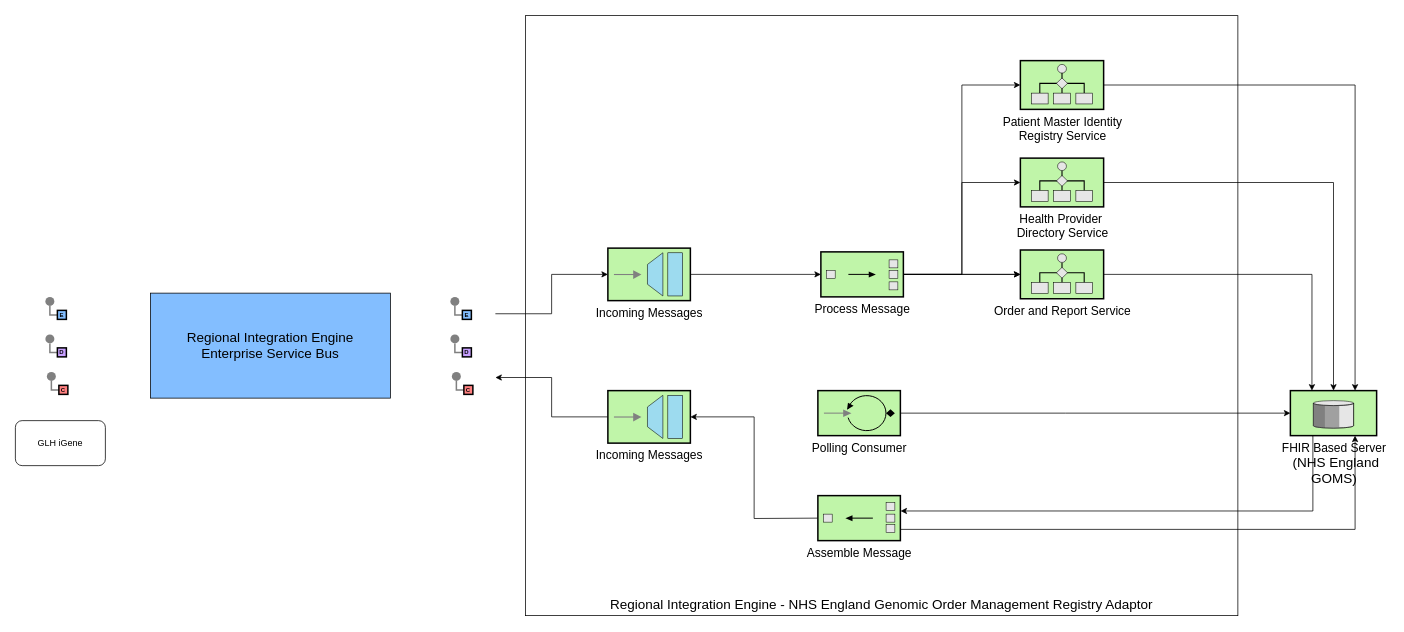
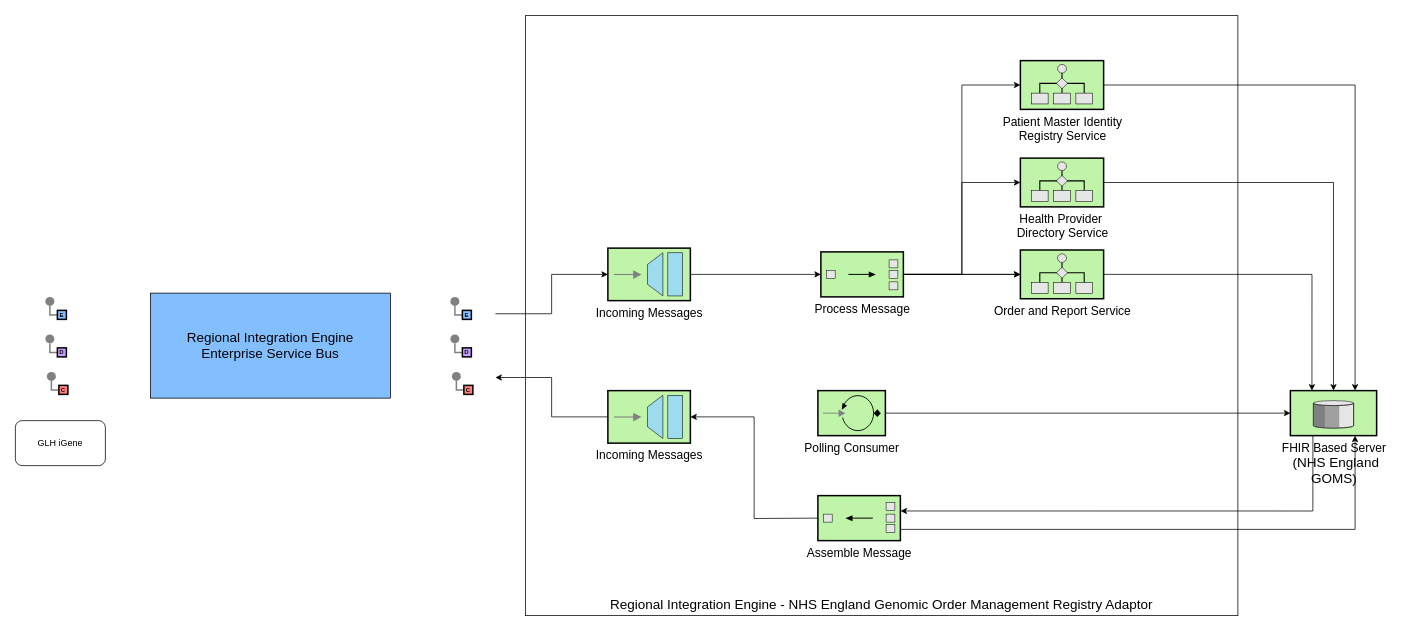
  <mxCell id="0" />
  <mxCell id="1" parent="0" />
  <mxCell id="2" value="&lt;font style=&quot;font-size: 18px;&quot;&gt;Regional Integration Engine - NHS England Genomic Order Management Registry Adaptor&lt;/font&gt;" style="rounded=0;whiteSpace=wrap;html=1;verticalAlign=bottom;" vertex="1" parent="1"><mxGeometry x="700" y="20" width="950" height="800" as="geometry" /></mxCell>
  <mxCell id="3" value="" style="edgeStyle=orthogonalEdgeStyle;rounded=0;exitX=0;exitY=0.5;endArrow=none;dashed=0;html=1;strokeColor=#808080;strokeWidth=2;" edge="1" parent="1" source="5" target="4"><mxGeometry relative="1" as="geometry" /></mxCell>
  <mxCell id="4" value="" style="strokeWidth=2;dashed=0;align=center;fontSize=8;shape=ellipse;fillColor=#808080;strokeColor=none;" vertex="1" parent="1"><mxGeometry x="600" y="445" width="12" height="12" as="geometry" /></mxCell>
  <mxCell id="5" value="D" style="strokeWidth=2;dashed=0;align=center;fontSize=8;shape=rect;fillColor=#C7A0FF;fontStyle=1;whiteSpace=wrap;html=1;" vertex="1" parent="1"><mxGeometry x="616" y="463" width="12" height="12" as="geometry" /></mxCell>
  <mxCell id="6" value="" style="rounded=0;whiteSpace=wrap;html=1;strokeColor=none;" vertex="1" parent="1"><mxGeometry x="580" y="375" width="80" height="170" as="geometry" /></mxCell>
  <mxCell id="7" value="" style="edgeStyle=orthogonalEdgeStyle;rounded=0;exitX=0;exitY=0.5;endArrow=none;dashed=0;html=1;strokeColor=#808080;strokeWidth=2;" edge="1" parent="1" source="9" target="8"><mxGeometry relative="1" as="geometry" /></mxCell>
  <mxCell id="8" value="" style="strokeWidth=2;dashed=0;align=center;fontSize=8;shape=ellipse;fillColor=#808080;strokeColor=none;" vertex="1" parent="1"><mxGeometry x="600" y="445" width="12" height="12" as="geometry" /></mxCell>
  <mxCell id="9" value="D" style="strokeWidth=2;dashed=0;align=center;fontSize=8;shape=rect;fillColor=#C7A0FF;fontStyle=1;whiteSpace=wrap;html=1;" vertex="1" parent="1"><mxGeometry x="616" y="463" width="12" height="12" as="geometry" /></mxCell>
  <mxCell id="10" value="" style="edgeStyle=orthogonalEdgeStyle;rounded=0;exitX=0;exitY=0.5;endArrow=none;dashed=0;html=1;strokeColor=#808080;strokeWidth=2;" edge="1" parent="1" source="12" target="11"><mxGeometry relative="1" as="geometry" /></mxCell>
  <mxCell id="11" value="" style="strokeWidth=2;dashed=0;align=center;fontSize=8;shape=ellipse;fillColor=#808080;strokeColor=none;" vertex="1" parent="1"><mxGeometry x="600" y="395" width="12" height="12" as="geometry" /></mxCell>
  <mxCell id="12" value="E" style="strokeWidth=2;dashed=0;align=center;fontSize=8;shape=rect;fillColor=#83BEFF;fontStyle=1;whiteSpace=wrap;html=1;" vertex="1" parent="1"><mxGeometry x="616" y="413" width="12" height="12" as="geometry" /></mxCell>
  <mxCell id="13" style="edgeStyle=orthogonalEdgeStyle;rounded=0;orthogonalLoop=1;jettySize=auto;html=1;entryX=0;entryY=0.5;entryDx=0;entryDy=0;entryPerimeter=0;exitX=1;exitY=0.25;exitDx=0;exitDy=0;" edge="1" parent="1" source="6" target="14"><mxGeometry relative="1" as="geometry"><mxPoint x="720" y="460" as="targetPoint" /></mxGeometry></mxCell>
  <mxCell id="14" value="&lt;span style=&quot;font-size: 16px;&quot;&gt;Incoming Messages&lt;/span&gt;" style="fillColor=#c0f5a9;dashed=0;outlineConnect=0;strokeWidth=2;html=1;align=center;fontSize=8;verticalLabelPosition=bottom;verticalAlign=top;shape=mxgraph.eip.messaging_gateway;" vertex="1" parent="1"><mxGeometry x="810" y="330" width="110" height="70" as="geometry" /></mxCell>
  <mxCell id="15" value="&lt;font style=&quot;font-size: 16px;&quot;&gt;FHIR Based Server&lt;br&gt;&lt;span style=&quot;font-size: 18px; text-wrap-mode: wrap;&quot;&gt;&amp;nbsp;(NHS England GOMS)&lt;/span&gt;&lt;/font&gt;" style="html=1;strokeWidth=2;outlineConnect=0;dashed=0;align=center;fontSize=8;verticalLabelPosition=bottom;verticalAlign=top;shape=mxgraph.eip.message_store;fillColor=#c0f5a9" vertex="1" parent="1"><mxGeometry x="1720" y="520" width="115" height="60" as="geometry" /></mxCell>
  <mxCell id="16" value="" style="edgeStyle=orthogonalEdgeStyle;rounded=0;exitX=0;exitY=0.5;endArrow=none;dashed=0;html=1;strokeColor=#808080;strokeWidth=2;" edge="1" parent="1" source="18" target="17"><mxGeometry relative="1" as="geometry" /></mxCell>
  <mxCell id="17" value="" style="strokeWidth=2;dashed=0;align=center;fontSize=8;shape=ellipse;fillColor=#808080;strokeColor=none;" vertex="1" parent="1"><mxGeometry x="602" y="495" width="12" height="12" as="geometry" /></mxCell>
  <mxCell id="18" value="C" style="strokeWidth=2;dashed=0;align=center;fontSize=8;shape=rect;fillColor=#FF8080;fontStyle=1;whiteSpace=wrap;html=1;" vertex="1" parent="1"><mxGeometry x="618" y="513" width="12" height="12" as="geometry" /></mxCell>
  <mxCell id="19" style="edgeStyle=orthogonalEdgeStyle;rounded=0;orthogonalLoop=1;jettySize=auto;html=1;entryX=1;entryY=0.75;entryDx=0;entryDy=0;" edge="1" parent="1" source="20" target="6"><mxGeometry relative="1" as="geometry" /></mxCell>
  <mxCell id="20" value="&lt;span style=&quot;font-size: 16px;&quot;&gt;Incoming Messages&lt;/span&gt;" style="fillColor=#c0f5a9;dashed=0;outlineConnect=0;strokeWidth=2;html=1;align=center;fontSize=8;verticalLabelPosition=bottom;verticalAlign=top;shape=mxgraph.eip.messaging_gateway;" vertex="1" parent="1"><mxGeometry x="810" y="520" width="110" height="70" as="geometry" /></mxCell>
- <mxCell id="21" value="&lt;font style=&quot;font-size: 16px;&quot;&gt;Polling Consumer&lt;/font&gt;" style="fillColor=#c0f5a9;dashed=0;outlineConnect=0;strokeWidth=2;html=1;align=center;fontSize=8;verticalLabelPosition=bottom;verticalAlign=top;shape=mxgraph.eip.polling_consumer;" vertex="1" parent="1"><mxGeometry x="1090" y="520" width="110" height="60" as="geometry" /></mxCell>
+ <mxCell id="21" value="&lt;font style=&quot;font-size: 16px;&quot;&gt;Polling Consumer&lt;/font&gt;" style="fillColor=#c0f5a9;dashed=0;outlineConnect=0;strokeWidth=2;html=1;align=center;fontSize=8;verticalLabelPosition=bottom;verticalAlign=top;shape=mxgraph.eip.polling_consumer;" vertex="1" parent="1"><mxGeometry x="1090" y="520" width="90" height="60" as="geometry" /></mxCell>
  <mxCell id="22" style="edgeStyle=orthogonalEdgeStyle;rounded=0;orthogonalLoop=1;jettySize=auto;html=1;entryX=0;entryY=0.5;entryDx=0;entryDy=0;entryPerimeter=0;" edge="1" parent="1" source="21" target="15"><mxGeometry relative="1" as="geometry"><Array as="points"><mxPoint x="1420" y="550" /><mxPoint x="1420" y="550" /></Array></mxGeometry></mxCell>
  <mxCell id="23" style="edgeStyle=orthogonalEdgeStyle;rounded=0;orthogonalLoop=1;jettySize=auto;html=1;entryX=-0.002;entryY=0.659;entryDx=0;entryDy=0;entryPerimeter=0;exitX=0.25;exitY=1;exitDx=0;exitDy=0;exitPerimeter=0;" edge="1" parent="1" source="15" target="27"><mxGeometry relative="1" as="geometry"><Array as="points"><mxPoint x="1750" y="580" /><mxPoint x="1750" y="680" /><mxPoint x="1200" y="680" /></Array></mxGeometry></mxCell>
  <mxCell id="24" value="&lt;font style=&quot;font-size: 16px;&quot;&gt;Process Message&lt;/font&gt;" style="html=1;strokeWidth=2;outlineConnect=0;dashed=0;align=center;fontSize=8;fillColor=#c0f5a9;verticalLabelPosition=bottom;verticalAlign=top;shape=mxgraph.eip.splitter;" vertex="1" parent="1"><mxGeometry x="1094" y="335" width="110" height="60" as="geometry" /></mxCell>
  <mxCell id="25" style="edgeStyle=orthogonalEdgeStyle;rounded=0;orthogonalLoop=1;jettySize=auto;html=1;entryX=0;entryY=0.5;entryDx=0;entryDy=0;entryPerimeter=0;" edge="1" parent="1" source="14" target="24"><mxGeometry relative="1" as="geometry" /></mxCell>
  <mxCell id="26" value="" style="edgeStyle=orthogonalEdgeStyle;rounded=0;orthogonalLoop=1;jettySize=auto;html=1;entryX=1;entryY=0.5;entryDx=0;entryDy=0;entryPerimeter=0;" edge="1" parent="1" target="20"><mxGeometry relative="1" as="geometry"><mxPoint x="1090" y="690" as="sourcePoint" /><mxPoint x="920" y="550" as="targetPoint" /></mxGeometry></mxCell>
  <mxCell id="27" value="&lt;font style=&quot;font-size: 16px;&quot;&gt;Assemble Message&lt;/font&gt;" style="html=1;strokeWidth=2;outlineConnect=0;dashed=0;align=center;fontSize=8;fillColor=#c0f5a9;verticalLabelPosition=bottom;verticalAlign=top;shape=mxgraph.eip.aggregator;direction=west;" vertex="1" parent="1"><mxGeometry x="1090" y="660" width="110" height="60" as="geometry" /></mxCell>
  <mxCell id="28" value="&lt;font style=&quot;font-size: 16px;&quot;&gt;Pa&lt;font style=&quot;&quot;&gt;tient Master Identity &lt;br&gt;Registry Service&lt;/font&gt;&lt;/font&gt;" style="html=1;strokeWidth=2;outlineConnect=0;dashed=0;align=center;fontSize=8;fillColor=#c0f5a9;verticalLabelPosition=bottom;verticalAlign=top;shape=mxgraph.eip.process_manager;" vertex="1" parent="1"><mxGeometry x="1360" y="80" width="111" height="65" as="geometry" /></mxCell>
  <mxCell id="29" style="edgeStyle=orthogonalEdgeStyle;rounded=0;orthogonalLoop=1;jettySize=auto;html=1;entryX=0;entryY=0.5;entryDx=0;entryDy=0;entryPerimeter=0;" edge="1" parent="1" source="24" target="28"><mxGeometry relative="1" as="geometry" /></mxCell>
  <mxCell id="30" style="edgeStyle=orthogonalEdgeStyle;rounded=0;orthogonalLoop=1;jettySize=auto;html=1;entryX=0.75;entryY=0;entryDx=0;entryDy=0;entryPerimeter=0;" edge="1" parent="1" source="28" target="15"><mxGeometry relative="1" as="geometry" /></mxCell>
  <mxCell id="31" value="&lt;font style=&quot;font-size: 16px;&quot;&gt;Health Provider&amp;nbsp;&lt;/font&gt;&lt;div&gt;&lt;font style=&quot;font-size: 16px;&quot;&gt;Directory Service&lt;/font&gt;&lt;/div&gt;" style="html=1;strokeWidth=2;outlineConnect=0;dashed=0;align=center;fontSize=8;fillColor=#c0f5a9;verticalLabelPosition=bottom;verticalAlign=top;shape=mxgraph.eip.process_manager;" vertex="1" parent="1"><mxGeometry x="1360" y="210" width="111" height="65" as="geometry" /></mxCell>
  <mxCell id="32" style="edgeStyle=orthogonalEdgeStyle;rounded=0;orthogonalLoop=1;jettySize=auto;html=1;entryX=0.5;entryY=0;entryDx=0;entryDy=0;entryPerimeter=0;" edge="1" parent="1" source="31" target="15"><mxGeometry relative="1" as="geometry" /></mxCell>
  <mxCell id="33" style="edgeStyle=orthogonalEdgeStyle;rounded=0;orthogonalLoop=1;jettySize=auto;html=1;entryX=0;entryY=0.5;entryDx=0;entryDy=0;entryPerimeter=0;" edge="1" parent="1" source="24" target="35"><mxGeometry relative="1" as="geometry" /></mxCell>
  <mxCell id="34" value="" style="edgeStyle=orthogonalEdgeStyle;rounded=0;orthogonalLoop=1;jettySize=auto;html=1;" edge="1" parent="1" source="24" target="35"><mxGeometry relative="1" as="geometry"><mxPoint x="1120" y="365" as="sourcePoint" /><mxPoint x="1296" y="295" as="targetPoint" /></mxGeometry></mxCell>
  <mxCell id="35" value="&lt;font style=&quot;font-size: 16px;&quot;&gt;Order and Report Service&lt;/font&gt;" style="html=1;strokeWidth=2;outlineConnect=0;dashed=0;align=center;fontSize=8;fillColor=#c0f5a9;verticalLabelPosition=bottom;verticalAlign=top;shape=mxgraph.eip.process_manager;" vertex="1" parent="1"><mxGeometry x="1360" y="332.5" width="111" height="65" as="geometry" /></mxCell>
  <mxCell id="36" style="edgeStyle=orthogonalEdgeStyle;rounded=0;orthogonalLoop=1;jettySize=auto;html=1;entryX=0.25;entryY=0;entryDx=0;entryDy=0;entryPerimeter=0;" edge="1" parent="1" source="35" target="15"><mxGeometry relative="1" as="geometry" /></mxCell>
  <mxCell id="37" style="edgeStyle=orthogonalEdgeStyle;rounded=0;orthogonalLoop=1;jettySize=auto;html=1;entryX=0;entryY=0.5;entryDx=0;entryDy=0;entryPerimeter=0;" edge="1" parent="1" source="24" target="31"><mxGeometry relative="1" as="geometry" /></mxCell>
  <mxCell id="38" value="GLH iGene" style="rounded=1;whiteSpace=wrap;html=1;" vertex="1" parent="1"><mxGeometry x="20" y="560" width="120" height="60" as="geometry" /></mxCell>
  <mxCell id="39" style="edgeStyle=orthogonalEdgeStyle;rounded=0;orthogonalLoop=1;jettySize=auto;html=1;entryX=0.75;entryY=1;entryDx=0;entryDy=0;entryPerimeter=0;exitX=0;exitY=0.25;exitDx=0;exitDy=0;exitPerimeter=0;" edge="1" parent="1" source="27" target="15"><mxGeometry relative="1" as="geometry" /></mxCell>
  <mxCell id="40" value="&lt;font style=&quot;font-size: 18px;&quot;&gt;Regional Integration Engine&lt;/font&gt;&lt;div&gt;&lt;font style=&quot;font-size: 18px;&quot;&gt;Enterprise Service Bus&lt;/font&gt;&lt;/div&gt;" style="rounded=0;whiteSpace=wrap;html=1;verticalAlign=middle;fillColor=#83beff;" vertex="1" parent="1"><mxGeometry x="200" y="390" width="320" height="140" as="geometry" /></mxCell>
  <mxCell id="41" value="" style="edgeStyle=orthogonalEdgeStyle;rounded=0;exitX=0;exitY=0.5;endArrow=none;dashed=0;html=1;strokeColor=#808080;strokeWidth=2;" edge="1" parent="1" source="43" target="42"><mxGeometry relative="1" as="geometry" /></mxCell>
  <mxCell id="42" value="" style="strokeWidth=2;dashed=0;align=center;fontSize=8;shape=ellipse;fillColor=#808080;strokeColor=none;" vertex="1" parent="1"><mxGeometry x="60" y="445" width="12" height="12" as="geometry" /></mxCell>
  <mxCell id="43" value="D" style="strokeWidth=2;dashed=0;align=center;fontSize=8;shape=rect;fillColor=#C7A0FF;fontStyle=1;whiteSpace=wrap;html=1;" vertex="1" parent="1"><mxGeometry x="76" y="463" width="12" height="12" as="geometry" /></mxCell>
  <mxCell id="44" value="" style="rounded=0;whiteSpace=wrap;html=1;strokeColor=none;" vertex="1" parent="1"><mxGeometry x="40" y="375" width="80" height="170" as="geometry" /></mxCell>
  <mxCell id="45" value="" style="edgeStyle=orthogonalEdgeStyle;rounded=0;exitX=0;exitY=0.5;endArrow=none;dashed=0;html=1;strokeColor=#808080;strokeWidth=2;" edge="1" parent="1" source="47" target="46"><mxGeometry relative="1" as="geometry" /></mxCell>
  <mxCell id="46" value="" style="strokeWidth=2;dashed=0;align=center;fontSize=8;shape=ellipse;fillColor=#808080;strokeColor=none;" vertex="1" parent="1"><mxGeometry x="60" y="445" width="12" height="12" as="geometry" /></mxCell>
  <mxCell id="47" value="D" style="strokeWidth=2;dashed=0;align=center;fontSize=8;shape=rect;fillColor=#C7A0FF;fontStyle=1;whiteSpace=wrap;html=1;" vertex="1" parent="1"><mxGeometry x="76" y="463" width="12" height="12" as="geometry" /></mxCell>
  <mxCell id="48" value="" style="edgeStyle=orthogonalEdgeStyle;rounded=0;exitX=0;exitY=0.5;endArrow=none;dashed=0;html=1;strokeColor=#808080;strokeWidth=2;" edge="1" parent="1" source="50" target="49"><mxGeometry relative="1" as="geometry" /></mxCell>
  <mxCell id="49" value="" style="strokeWidth=2;dashed=0;align=center;fontSize=8;shape=ellipse;fillColor=#808080;strokeColor=none;" vertex="1" parent="1"><mxGeometry x="60" y="395" width="12" height="12" as="geometry" /></mxCell>
  <mxCell id="50" value="E" style="strokeWidth=2;dashed=0;align=center;fontSize=8;shape=rect;fillColor=#83BEFF;fontStyle=1;whiteSpace=wrap;html=1;" vertex="1" parent="1"><mxGeometry x="76" y="413" width="12" height="12" as="geometry" /></mxCell>
  <mxCell id="51" value="" style="edgeStyle=orthogonalEdgeStyle;rounded=0;exitX=0;exitY=0.5;endArrow=none;dashed=0;html=1;strokeColor=#808080;strokeWidth=2;" edge="1" parent="1" source="53" target="52"><mxGeometry relative="1" as="geometry" /></mxCell>
  <mxCell id="52" value="" style="strokeWidth=2;dashed=0;align=center;fontSize=8;shape=ellipse;fillColor=#808080;strokeColor=none;" vertex="1" parent="1"><mxGeometry x="62" y="495" width="12" height="12" as="geometry" /></mxCell>
  <mxCell id="53" value="C" style="strokeWidth=2;dashed=0;align=center;fontSize=8;shape=rect;fillColor=#FF8080;fontStyle=1;whiteSpace=wrap;html=1;" vertex="1" parent="1"><mxGeometry x="78" y="513" width="12" height="12" as="geometry" /></mxCell>
